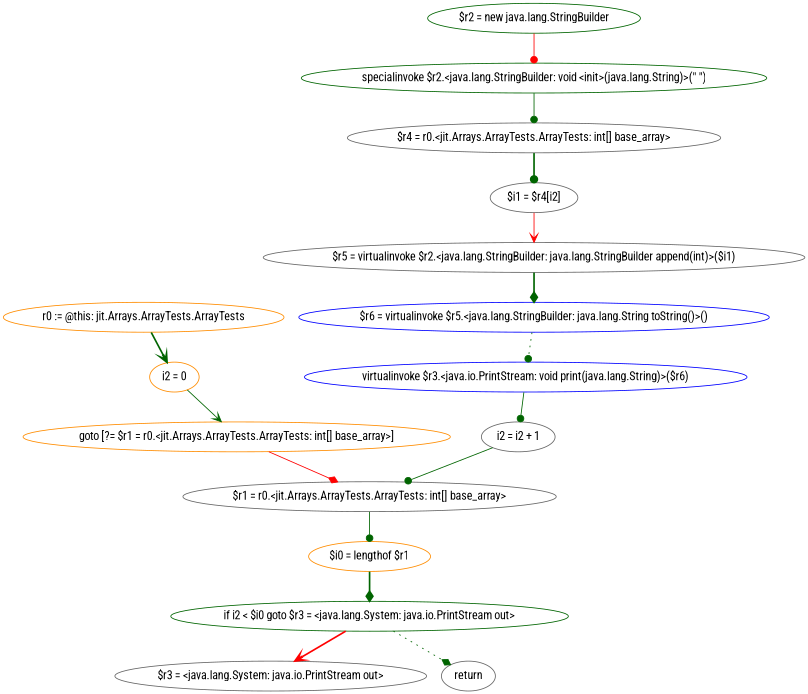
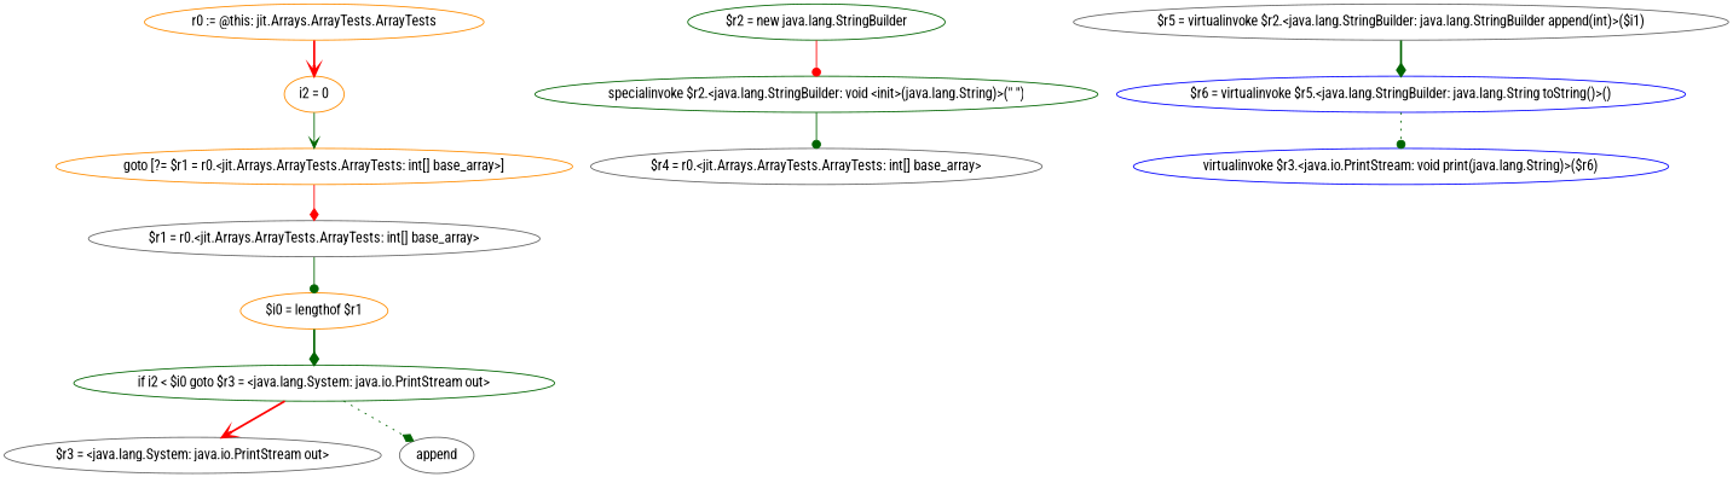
  digraph {
    fontname="Roboto Condensed"
    node [color=gray40 fontname="Roboto Condensed"]
    edge [arrowhead=dot color=darkgreen fontname="Roboto Condensed" style=solid]
    "r0 := @this: jit.Arrays.ArrayTests.ArrayTests" [color=darkorange]
    "i2 = 0" [color=darkorange]
    "goto [?= $r1 = r0.<jit.Arrays.ArrayTests.ArrayTests: int[] base_array>]" [color=darkorange]
    "$r1 = r0.<jit.Arrays.ArrayTests.ArrayTests: int[] base_array>"
    "$i0 = lengthof $r1" [color=darkorange]
    "$r2 = new java.lang.StringBuilder" [color=darkgreen]
    "specialinvoke $r2.<java.lang.StringBuilder: void <init>(java.lang.String)>(\" \")" [color=darkgreen]
    "$r4 = r0.<jit.Arrays.ArrayTests.ArrayTests: int[] base_array>"
-   "$i1 = $r4[i2]"
    "$r5 = virtualinvoke $r2.<java.lang.StringBuilder: java.lang.StringBuilder append(int)>($i1)"
    "$r6 = virtualinvoke $r5.<java.lang.StringBuilder: java.lang.String toString()>()" [color=blue]
    "virtualinvoke $r3.<java.io.PrintStream: void print(java.lang.String)>($r6)" [color=blue]
-   "i2 = i2 + 1"
    "if i2 < $i0 goto $r3 = <java.lang.System: java.io.PrintStream out>" [color=darkgreen]
    "$r3 = <java.lang.System: java.io.PrintStream out>"
-   return
-   "r0 := @this: jit.Arrays.ArrayTests.ArrayTests" -> "i2 = 0" [arrowhead=vee style=bold]
+   return [label=append]
+   "r0 := @this: jit.Arrays.ArrayTests.ArrayTests" -> "i2 = 0" [arrowhead=vee color=red style=bold]
    "i2 = 0" -> "goto [?= $r1 = r0.<jit.Arrays.ArrayTests.ArrayTests: int[] base_array>]" [arrowhead=vee]
    "goto [?= $r1 = r0.<jit.Arrays.ArrayTests.ArrayTests: int[] base_array>]" -> "$r1 = r0.<jit.Arrays.ArrayTests.ArrayTests: int[] base_array>" [arrowhead=diamond color=red]
    "$r1 = r0.<jit.Arrays.ArrayTests.ArrayTests: int[] base_array>" -> "$i0 = lengthof $r1"
    "$i0 = lengthof $r1" -> "if i2 < $i0 goto $r3 = <java.lang.System: java.io.PrintStream out>" [arrowhead=diamond style=bold]
    "$r2 = new java.lang.StringBuilder" -> "specialinvoke $r2.<java.lang.StringBuilder: void <init>(java.lang.String)>(\" \")" [color=red]
    "specialinvoke $r2.<java.lang.StringBuilder: void <init>(java.lang.String)>(\" \")" -> "$r4 = r0.<jit.Arrays.ArrayTests.ArrayTests: int[] base_array>"
-   "$r4 = r0.<jit.Arrays.ArrayTests.ArrayTests: int[] base_array>" -> "$i1 = $r4[i2]" [style=bold]
-   "$i1 = $r4[i2]" -> "$r5 = virtualinvoke $r2.<java.lang.StringBuilder: java.lang.StringBuilder append(int)>($i1)" [arrowhead=vee color=red]
    "$r5 = virtualinvoke $r2.<java.lang.StringBuilder: java.lang.StringBuilder append(int)>($i1)" -> "$r6 = virtualinvoke $r5.<java.lang.StringBuilder: java.lang.String toString()>()" [arrowhead=diamond style=bold]
    "$r6 = virtualinvoke $r5.<java.lang.StringBuilder: java.lang.String toString()>()" -> "virtualinvoke $r3.<java.io.PrintStream: void print(java.lang.String)>($r6)" [style=dotted]
-   "virtualinvoke $r3.<java.io.PrintStream: void print(java.lang.String)>($r6)" -> "i2 = i2 + 1"
-   "i2 = i2 + 1" -> "$r1 = r0.<jit.Arrays.ArrayTests.ArrayTests: int[] base_array>"
    "if i2 < $i0 goto $r3 = <java.lang.System: java.io.PrintStream out>" -> "$r3 = <java.lang.System: java.io.PrintStream out>" [arrowhead=vee color=red style=bold]
    "if i2 < $i0 goto $r3 = <java.lang.System: java.io.PrintStream out>" -> return [arrowhead=diamond style=dotted]
  }
